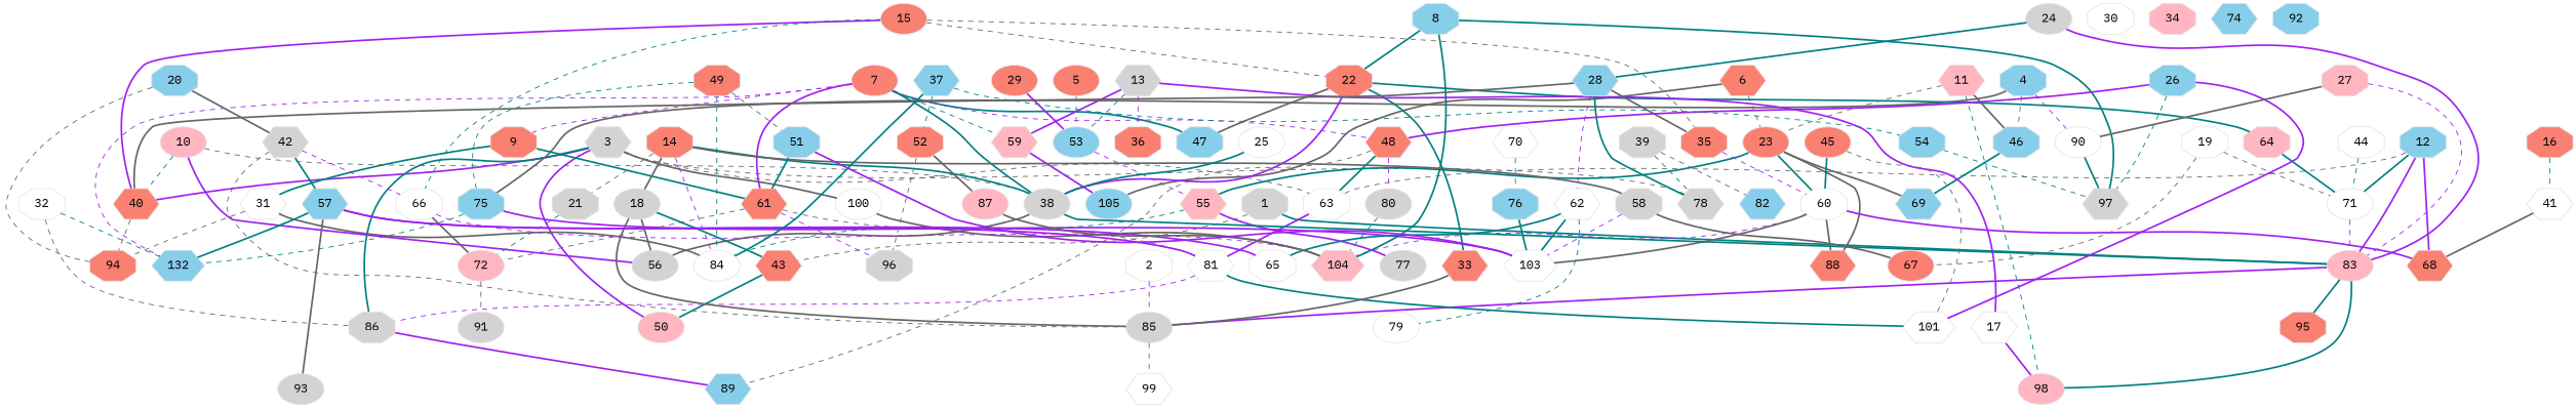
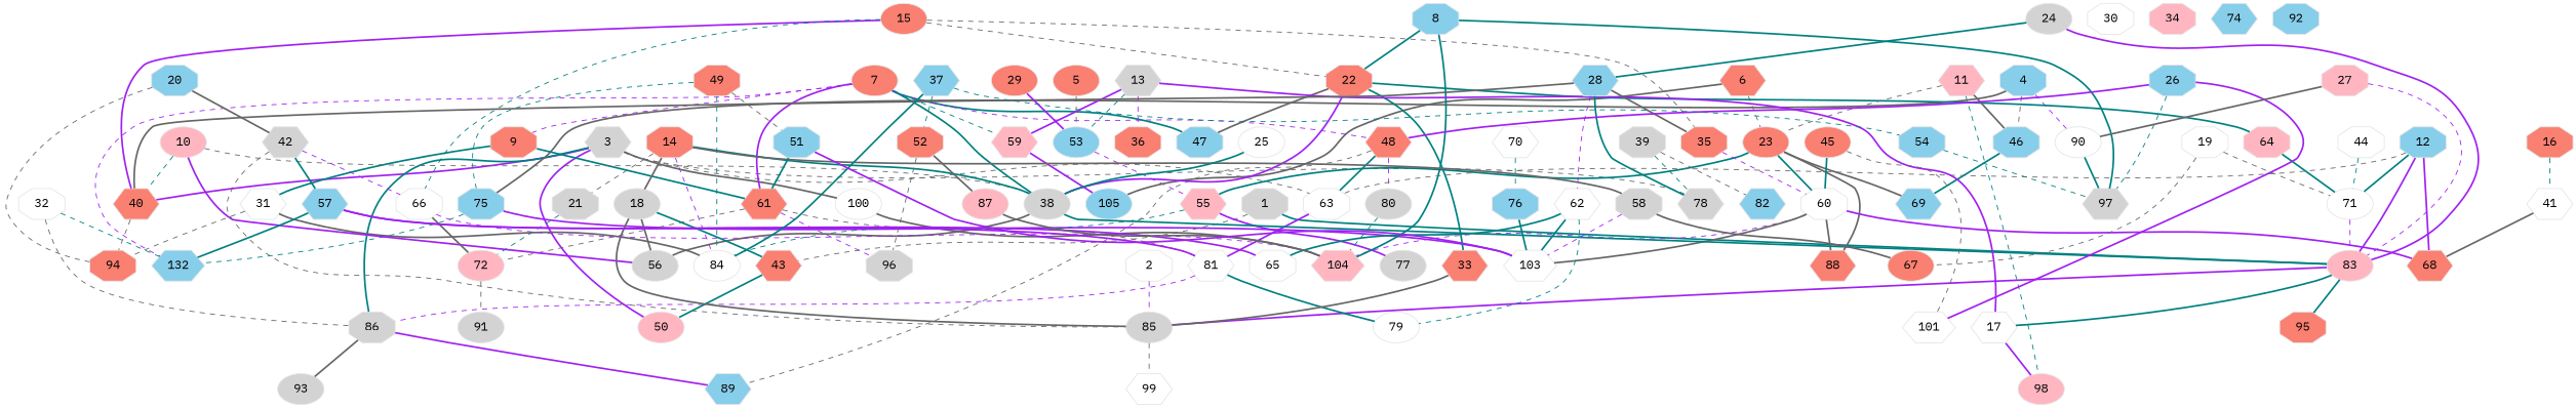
  graph {
    fontname="IBM Plex Mono"
    node [color=gray90 fillcolor=salmon fontname="IBM Plex Mono" shape=octagon style=filled]
    edge [color=teal fontname="IBM Plex Mono" style=bold]
    1 [fillcolor=lightgrey]
    43 [shape=hexagon]
    83 [fillcolor=lightpink shape=ellipse]
    50 [fillcolor=lightpink shape=ellipse]
    85 [fillcolor=lightgrey shape=ellipse]
    98 [fillcolor=lightpink shape=ellipse]
    95
    2 [fillcolor=white]
    99 [fillcolor=white shape=hexagon]
    3 [fillcolor=lightgrey shape=hexagon]
    40 [shape=hexagon]
    63 [fillcolor=white]
    78 [fillcolor=lightgrey shape=hexagon]
    86 [fillcolor=lightgrey]
    100 [fillcolor=white shape=ellipse]
    94
    81 [fillcolor=white shape=hexagon]
    89 [fillcolor=skyblue shape=hexagon]
    93 [fillcolor=lightgrey shape=ellipse]
    104 [fillcolor=lightpink shape=hexagon]
    4 [fillcolor=skyblue]
    46 [fillcolor=skyblue]
    75 [fillcolor=skyblue]
    90 [fillcolor=white shape=ellipse]
    69 [fillcolor=skyblue shape=hexagon]
    n26 [fillcolor=skyblue label=132 shape=hexagon]
    103 [fillcolor=white shape=hexagon]
    97 [fillcolor=lightgrey shape=hexagon]
    5 [shape=ellipse]
    53 [fillcolor=skyblue shape=ellipse]
    55 [fillcolor=lightpink shape=hexagon]
    6 [shape=hexagon]
    23 [shape=ellipse]
    105 [fillcolor=skyblue shape=ellipse]
    60 [fillcolor=white]
    88 [shape=hexagon]
    7 [shape=ellipse]
    9
    38 [fillcolor=lightgrey shape=ellipse]
    47 [fillcolor=skyblue]
    48 [shape=hexagon]
    59 [fillcolor=lightpink shape=hexagon]
    61 [shape=hexagon]
    31 [fillcolor=white shape=hexagon]
    56 [fillcolor=lightgrey shape=ellipse]
    80 [fillcolor=lightgrey shape=ellipse]
    72 [fillcolor=lightpink shape=ellipse]
    96 [fillcolor=lightgrey]
    8 [fillcolor=skyblue]
    22
    33 [shape=hexagon]
    64 [fillcolor=lightpink]
    84 [fillcolor=white shape=ellipse]
    10 [fillcolor=lightpink shape=ellipse]
    11 [fillcolor=lightpink shape=hexagon]
    12 [fillcolor=skyblue]
    68 [shape=hexagon]
    71 [fillcolor=white shape=ellipse]
    13 [fillcolor=lightgrey shape=hexagon]
    17 [fillcolor=white shape=hexagon]
    36
    14
    18 [fillcolor=lightgrey shape=ellipse]
    21 [fillcolor=lightgrey]
    58 [fillcolor=lightgrey]
    67 [shape=ellipse]
    15 [shape=ellipse]
    35
    66 [fillcolor=white]
    41 [fillcolor=white shape=hexagon]
    16
    19 [fillcolor=white]
    20 [fillcolor=skyblue]
    42 [fillcolor=lightgrey shape=hexagon]
    57 [fillcolor=skyblue shape=hexagon]
    91 [fillcolor=lightgrey shape=ellipse]
    77 [fillcolor=lightgrey shape=ellipse]
    24 [fillcolor=lightgrey shape=ellipse]
    28 [fillcolor=skyblue shape=hexagon]
    62 [fillcolor=white shape=hexagon]
    25 [fillcolor=white shape=ellipse]
    26 [fillcolor=skyblue]
    101 [fillcolor=white shape=hexagon]
    27 [fillcolor=lightpink]
    65 [fillcolor=white]
    79 [fillcolor=white shape=ellipse]
    29 [shape=ellipse]
    30 [fillcolor=white]
    32 [fillcolor=white]
    34 [fillcolor=lightpink]
    37 [fillcolor=skyblue shape=hexagon]
    52
    54 [fillcolor=skyblue]
    87 [fillcolor=lightpink shape=ellipse]
    39 [fillcolor=lightgrey]
    82 [fillcolor=skyblue shape=hexagon]
    44 [fillcolor=white]
    45 [shape=ellipse]
    49
    51 [fillcolor=skyblue]
    70 [fillcolor=white shape=hexagon]
    76 [fillcolor=skyblue]
    74 [fillcolor=skyblue shape=hexagon]
    92 [fillcolor=skyblue]
    1 -- 43 [color=gray40 style=dashed]
    1 -- 83
    43 -- 50
    83 -- 85 [color=purple]
-   83 -- 98
+   83 -- 17
    83 -- 95
    85 -- 99 [color=gray40 style=dashed]
    2 -- 85 [color=purple style=dashed]
    3 -- 50 [color=purple]
    3 -- 40 [color=purple]
    3 -- 63 [color=gray40 style=dashed]
    3 -- 78 [color=gray40 style=dashed]
    3 -- 86
    3 -- 100 [color=gray40]
    40 -- 94 [color=gray40 style=dashed]
    63 -- 81 [color=purple]
    86 -- 89 [color=purple]
-   57 -- 93 [color=gray40]
+   86 -- 93 [color=gray40]
    100 -- 104 [color=gray40]
    81 -- 86 [color=purple style=dashed]
-   81 -- 101
+   81 -- 79
    4 -- 46 [color=gray40 style=dashed]
    4 -- 75 [color=gray40]
    4 -- 90 [color=purple style=dashed]
    46 -- 69
    75 -- n26 [style=dashed]
    75 -- 103 [color=purple]
    90 -- 97
    5 -- 53 [color=gray40 style=dashed]
    53 -- 55 [color=purple style=dashed]
    55 -- 84 [style=dashed]
    55 -- 77 [color=purple]
    6 -- 23 [color=gray40 style=dashed]
    6 -- 105 [color=gray40]
    23 -- 69 [color=gray40]
    23 -- 55
    23 -- 60
    23 -- 88 [color=gray40]
    60 -- 104 [color=purple style=dashed]
    60 -- 103 [color=gray40]
    60 -- 88 [color=gray40]
    60 -- 68 [color=purple]
    7 -- n26 [color=purple style=dashed]
    7 -- 9 [color=purple style=dashed]
    7 -- 38
    7 -- 47
    7 -- 48 [color=purple style=dashed]
    7 -- 59 [style=dashed]
    7 -- 61 [color=purple]
    9 -- 61
    9 -- 31
    38 -- 83
    38 -- 56 [color=gray40]
    48 -- 63
    48 -- 89 [color=gray40 style=dashed]
    48 -- 80 [color=purple style=dashed]
    59 -- 105 [color=purple]
    61 -- 81 [color=gray40 style=dashed]
    61 -- 72 [color=gray40 style=dashed]
    61 -- 96 [color=purple style=dashed]
    31 -- 94 [color=gray40 style=dashed]
    31 -- 84 [color=gray40]
    80 -- 104 [style=dashed]
    72 -- 91 [color=gray40 style=dashed]
    8 -- 104
    8 -- 97
    8 -- 22
    22 -- 38 [color=purple]
    22 -- 47 [color=gray40]
    22 -- 33
    22 -- 64
    33 -- 85 [color=gray40]
    64 -- 71
    10 -- 40 [style=dashed]
    10 -- 38 [color=gray40 style=dashed]
    10 -- 56 [color=purple]
    11 -- 98 [style=dashed]
    11 -- 46 [color=gray40]
    11 -- 23 [color=gray40 style=dashed]
    12 -- 83 [color=purple]
    12 -- 63 [color=gray40 style=dashed]
    12 -- 68 [color=purple]
    12 -- 71
    71 -- 83 [color=purple style=dashed]
    13 -- 53 [style=dashed]
    13 -- 59 [color=purple]
    13 -- 17 [color=purple]
    13 -- 36 [color=purple style=dashed]
    17 -- 98 [color=purple]
    14 -- 38
    14 -- 84 [color=purple style=dashed]
    14 -- 18 [color=gray40]
    14 -- 21 [color=gray40 style=dashed]
    14 -- 58 [color=gray40]
    18 -- 43
    18 -- 85 [color=gray40]
    18 -- 56 [color=gray40]
    21 -- 72 [style=dashed]
    58 -- 103 [color=purple style=dashed]
    58 -- 67 [color=gray40]
    15 -- 40 [color=purple]
    15 -- 22 [color=gray40 style=dashed]
    15 -- 35 [color=gray40 style=dashed]
    15 -- 66 [style=dashed]
    35 -- 60 [color=purple style=dashed]
    66 -- 104 [color=purple style=dashed]
    66 -- 72 [color=gray40]
    41 -- 68 [color=gray40]
    16 -- 41 [style=dashed]
    19 -- 71 [color=gray40 style=dashed]
    19 -- 67 [color=gray40 style=dashed]
    20 -- 94 [color=gray40 style=dashed]
    20 -- 42 [color=gray40]
    42 -- 85 [color=gray40 style=dashed]
    42 -- 66 [color=purple style=dashed]
    42 -- 57
    57 -- 81 [color=purple]
    57 -- n26
    57 -- 65 [color=purple]
    24 -- 83 [color=purple]
    24 -- 28
    28 -- 40 [color=gray40]
    28 -- 78
    28 -- 35 [color=gray40]
    28 -- 62 [color=purple style=dashed]
    62 -- 103
    62 -- 65
    62 -- 79 [style=dashed]
    25 -- 38
    26 -- 97 [style=dashed]
    26 -- 48 [color=purple]
    26 -- 101 [color=purple]
    27 -- 83 [color=purple style=dashed]
    27 -- 90 [color=gray40]
    29 -- 53 [color=purple]
    32 -- 86 [color=gray40 style=dashed]
    32 -- n26 [style=dashed]
    37 -- 84
    37 -- 52 [style=dashed]
    37 -- 54 [style=dashed]
    52 -- 96 [color=gray40 style=dashed]
    52 -- 87 [color=gray40]
    54 -- 97 [style=dashed]
    87 -- 104 [color=gray40]
    39 -- 78 [style=dashed]
    39 -- 82 [color=gray40 style=dashed]
    44 -- 71 [style=dashed]
    45 -- 60
    45 -- 101 [color=gray40 style=dashed]
    49 -- 75 [style=dashed]
    49 -- 84 [style=dashed]
    49 -- 51 [color=gray40 style=dashed]
    51 -- 103 [color=purple]
    51 -- 61
    70 -- 76 [style=dashed]
    76 -- 103
  }
